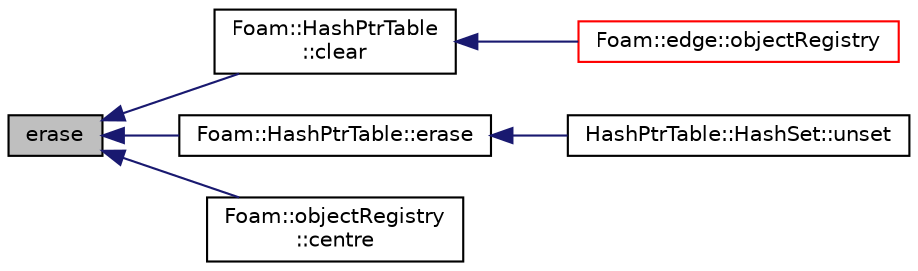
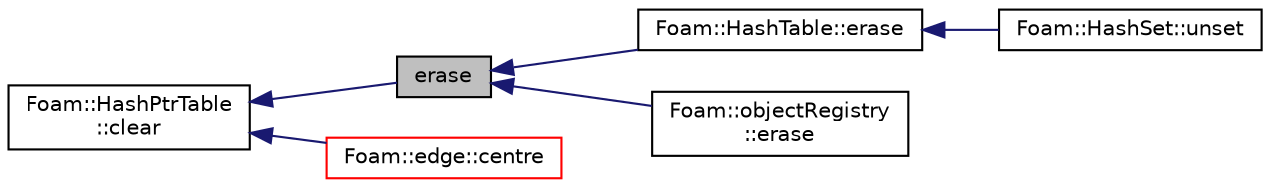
  digraph {
    rankdir=LR
    node [color=black fontname=Helvetica fontsize=10 shape=record]
    edge [color=midnightblue dir=back fontname=Helvetica fontsize=10 labelfontname=Helvetica labelfontsize=10 style=solid]
    n1 [fillcolor=grey75 fontcolor=black height=0.2 label=erase style=filled width=0.4]
    n2 [height=0.2 label="Foam::HashPtrTable\l::clear" width=0.4]
-   n3 [height=0.2 label="Foam::HashPtrTable::erase" width=0.4]
-   n4 [height=0.2 label="Foam::objectRegistry\l::centre" width=0.4]
-   n5 [color=red height=0.2 label="Foam::edge::objectRegistry" width=0.4]
-   n6 [height=0.2 label="HashPtrTable::HashSet::unset" width=0.4]
-   n1 -> n2
+   n3 [height=0.2 label="Foam::HashTable::erase" width=0.4]
+   n4 [height=0.2 label="Foam::objectRegistry\l::erase" width=0.4]
+   n5 [color=red height=0.2 label="Foam::edge::centre" width=0.4]
+   n6 [height=0.2 label="Foam::HashSet::unset" width=0.4]
+   n2 -> n1
    n1 -> n3
    n1 -> n4
    n2 -> n5
    n3 -> n6
  }
